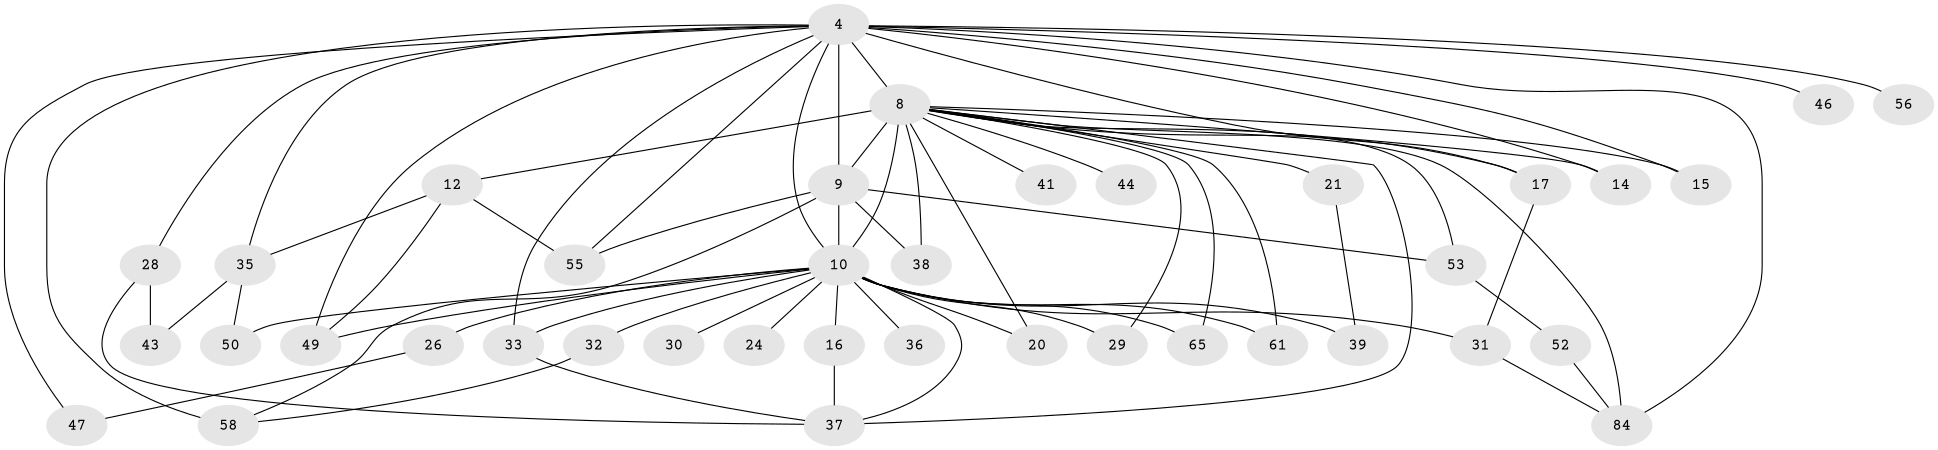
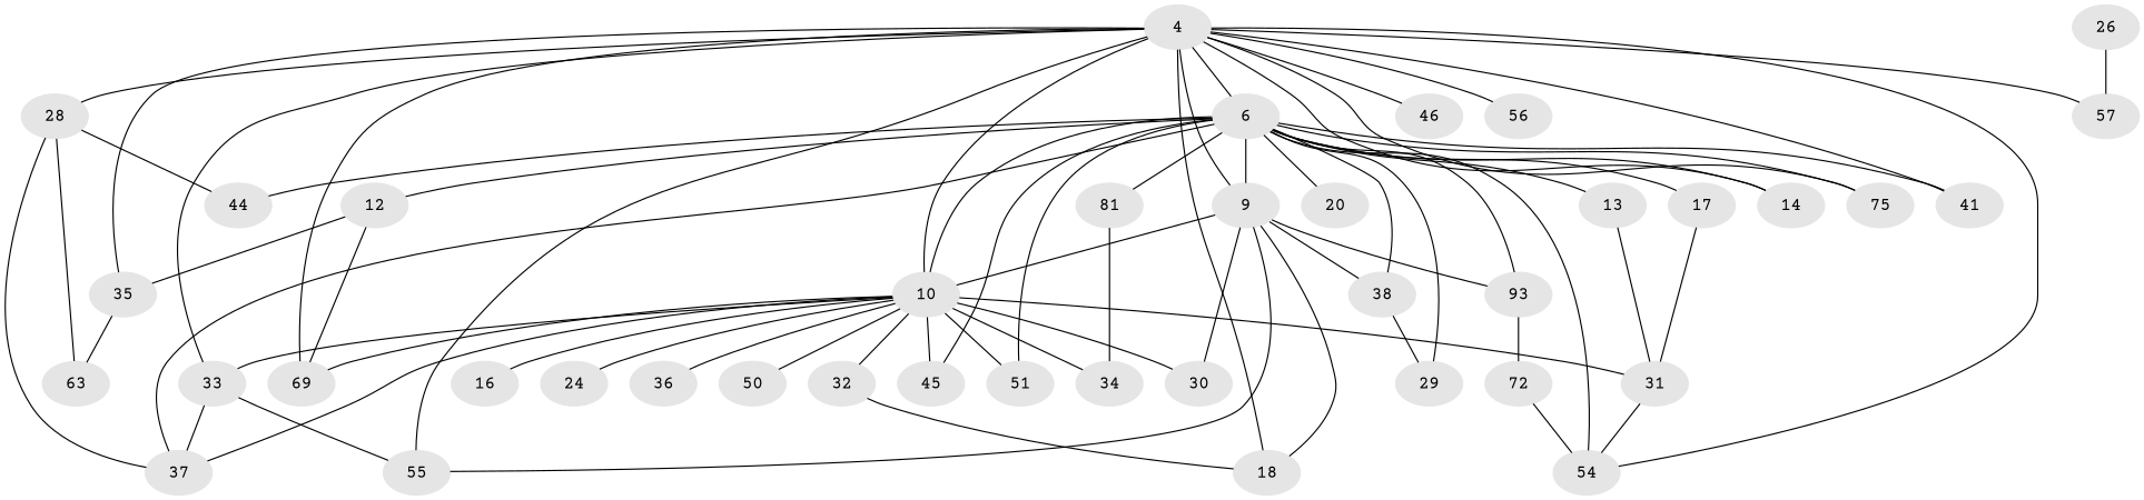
  graph {
    fontname="Courier Prime"
    node [color=gray90 fontname="Courier Prime" style=filled]
    edge [fontname="Courier Prime"]
    n1 [label=4 super="+2"]
-   6 [super="+4" label=8]
+   6 [super="+4"]
    9 [super="+8"]
    10 [super="+5+7"]
    14
-   15
+   15 [label=75]
    28
    33
    35
    41 [super="+40"]
    46
-   49 [super="+42+39"]
-   54 [super="+23+47+48" label=84]
+   49 [super="+42+39" label=69]
+   54 [super="+23+47+48"]
    55 [super="+18"]
    56
-   57 [label=47]
-   58 [super="+27"]
+   57
+   58 [super="+27" label=18]
    12
+   13
    17
    20
-   21
+   21 [label=81]
    29
    37 [super="+25"]
    38
    44
-   45 [label=65]
-   51 [label=61]
-   53
+   45
+   51
+   53 [label=93]
    30
    16
    24
    26
    31 [super="+19"]
    32
-   34 [label=39]
+   34
    36
    50
-   43
-   52
+   43 [label=63]
+   52 [label=72]
    n1 -- 6 [weight=6]
    n1 -- 9 [weight=4]
    n1 -- 10 [weight=6]
    n1 -- 14
    n1 -- 15
    n1 -- 28
    n1 -- 33
    n1 -- 35
-   n1 -- 17
+   n1 -- 41
    n1 -- 46 [weight=2]
    n1 -- 49
    n1 -- 54 [weight=2]
    n1 -- 55
    n1 -- 56 [weight=2]
    n1 -- 57
    n1 -- 58 [weight=2]
    6 -- 9 [weight=6]
    6 -- 10 [weight=9]
    6 -- 14
    6 -- 15
    6 -- 41 [weight=2]
    6 -- 54 [weight=3]
    6 -- 12 [weight=2]
+   6 -- 13 [weight=2]
    6 -- 17 [weight=2]
    6 -- 20
    6 -- 21 [weight=2]
    6 -- 29
    6 -- 37
    6 -- 38
    6 -- 44
    6 -- 45
    6 -- 51
    6 -- 53
    9 -- 10 [weight=6]
    9 -- 55
    9 -- 58
    9 -- 38
    9 -- 53
+   9 -- 30
    10 -- 33
    10 -- 49 [weight=2]
-   10 -- 20
-   10 -- 29
+   38 -- 29
    10 -- 37
    10 -- 45
    10 -- 51
    10 -- 30
    10 -- 16 [weight=2]
    10 -- 24 [weight=2]
-   10 -- 26 [weight=2]
    10 -- 31
    10 -- 32
    10 -- 34
    10 -- 36 [weight=2]
    10 -- 50
    28 -- 37
+   28 -- 44
    28 -- 43
    33 -- 37
-   35 -- 50
    35 -- 43
    12 -- 35
    12 -- 49
-   12 -- 55
+   33 -- 55
+   13 -- 31
    17 -- 31
    21 -- 34
    53 -- 52
-   16 -- 37
    26 -- 57
    31 -- 54
    32 -- 58
    52 -- 54
  }
